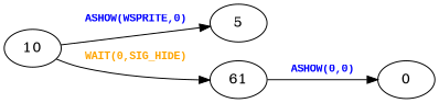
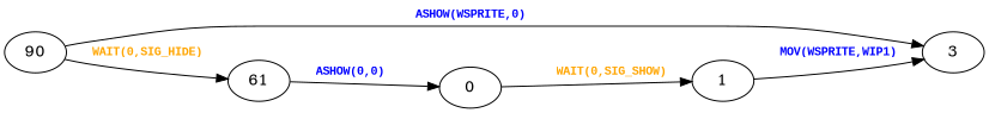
  digraph {
    rankdir=LR
    node [shape=oval]
    edge [fontcolor=blue]
    0
-   5
-   10
+   1
+   5 [label=3]
+   10 [label=90]
    n5 [label=61]
+   0 -> 1 [fontcolor=orange label=< <table border="0"><tr><td><font face="Courier New" point-size="10"><b>WAIT(0,SIG_SHOW)<br align="left"/></b></font></td></tr> </table>>]
+   1 -> 5 [label=< <table border="0"><tr><td><font face="Courier New" point-size="10"><b>MOV(WSPRITE,WIP1)<br align="left"/></b></font></td></tr> </table>>]
    10 -> 5 [label=< <table border="0"><tr><td><font face="Courier New" point-size="10"><b>ASHOW(WSPRITE,0)<br align="left"/></b></font></td></tr> </table>>]
    10 -> n5 [fontcolor=orange label=< <table border="0"><tr><td><font face="Courier New" point-size="10"><b>WAIT(0,SIG_HIDE)<br align="left"/></b></font></td></tr> </table>>]
    n5 -> 0 [label=< <table border="0"><tr><td><font face="Courier New" point-size="10"><b>ASHOW(0,0)<br align="left"/></b></font></td></tr> </table>>]
  }
